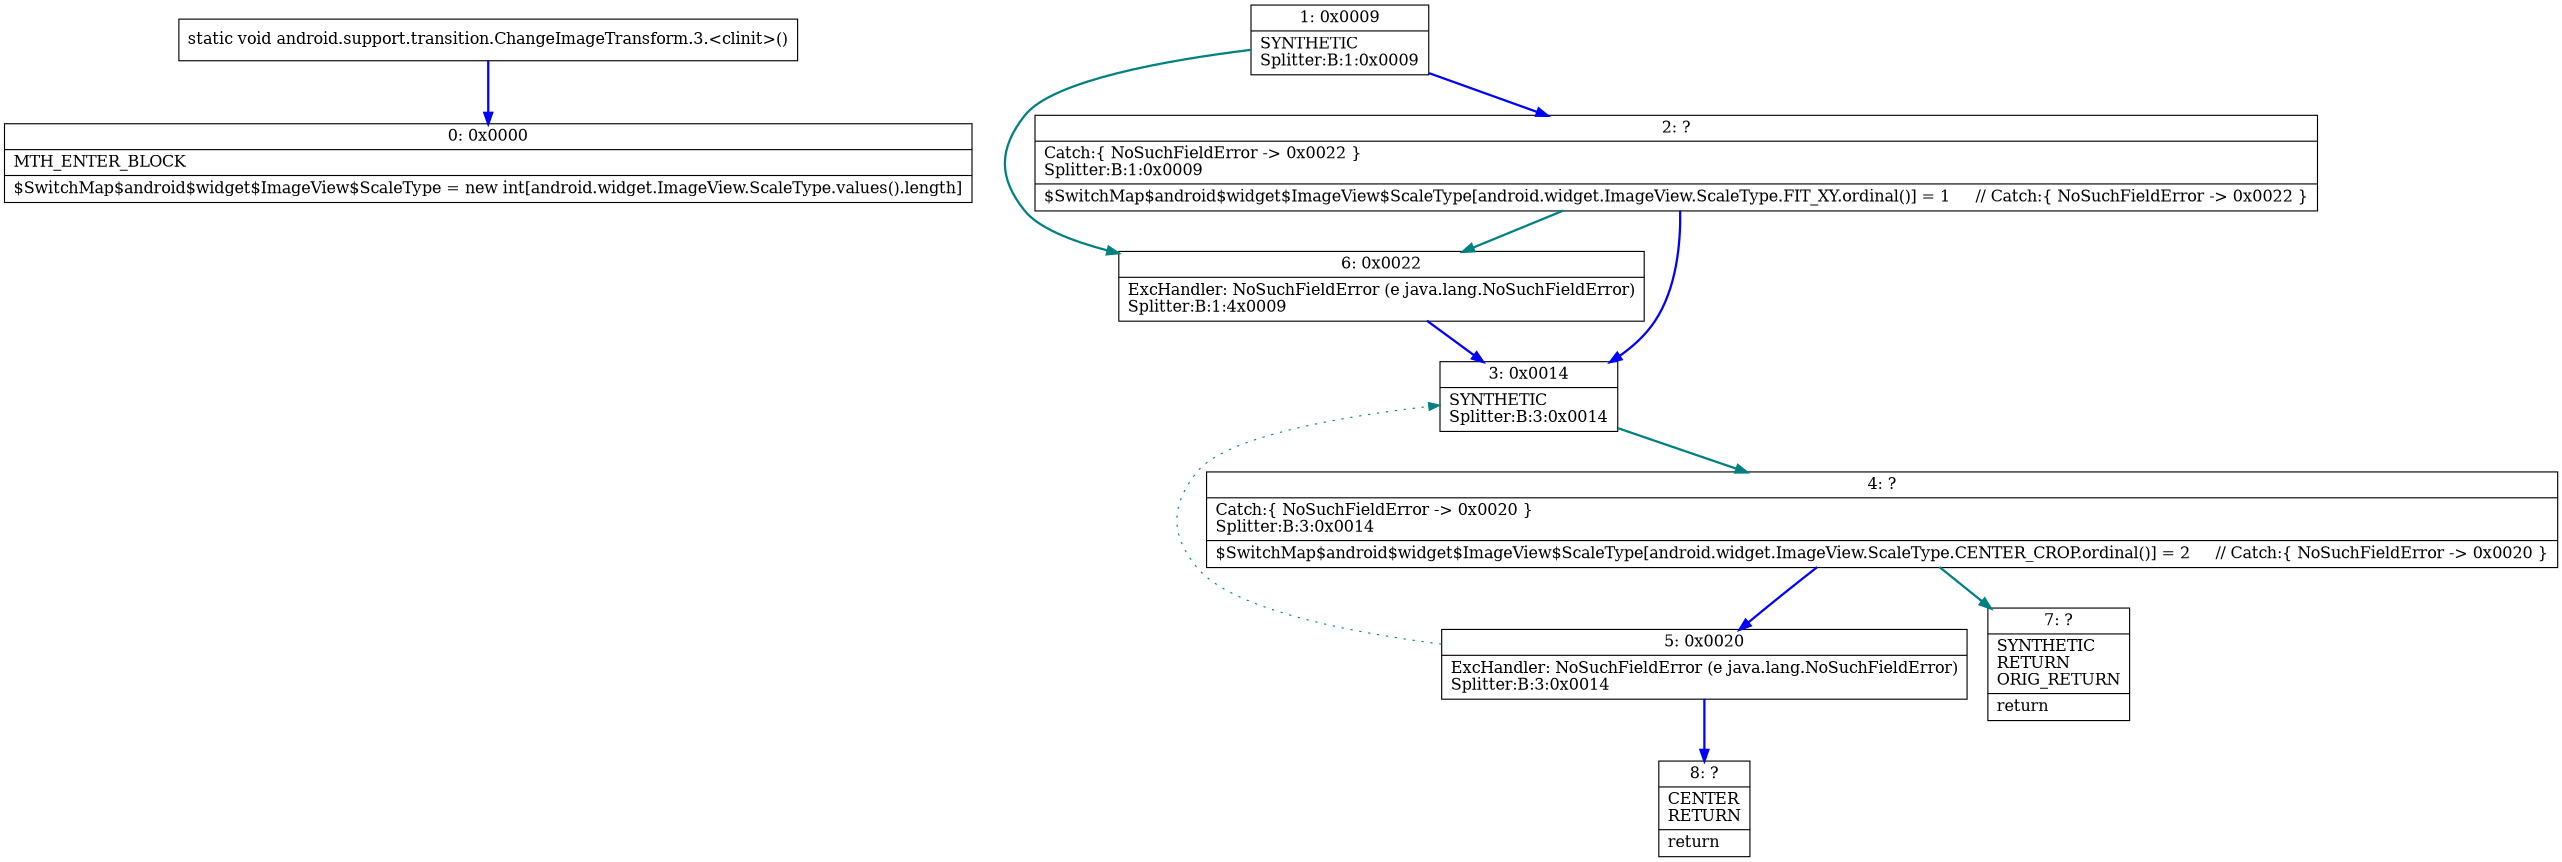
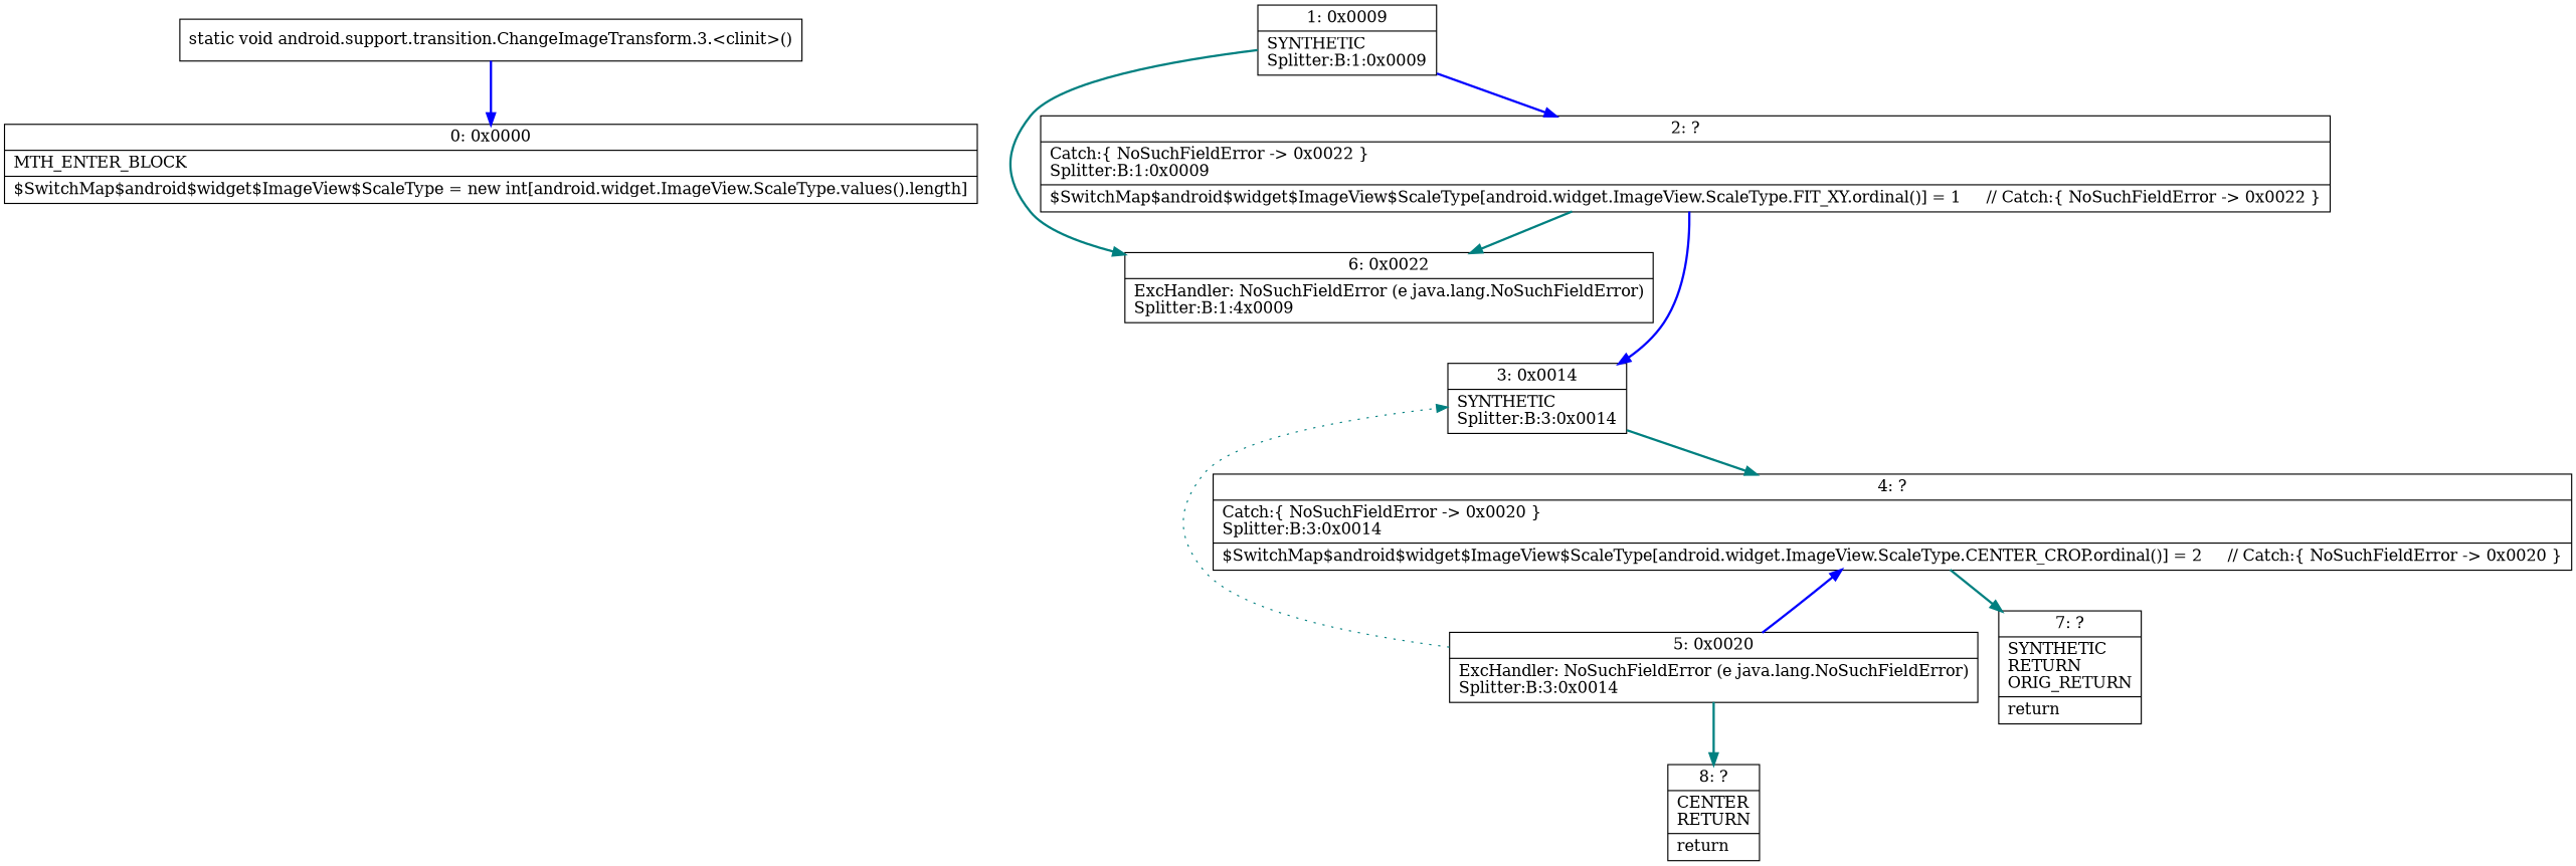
  digraph {
    node [shape=record]
    edge [color=teal style=bold]
    n1 [label="{0\:\ 0x0000|MTH_ENTER_BLOCK\l|$SwitchMap$android$widget$ImageView$ScaleType = new int[android.widget.ImageView.ScaleType.values().length]\l}"]
    n2 [label="{1\:\ 0x0009|SYNTHETIC\lSplitter:B:1:0x0009\l}"]
    n3 [label="{2\:\ ?|Catch:\{ NoSuchFieldError \-\> 0x0022 \}\lSplitter:B:1:0x0009\l|$SwitchMap$android$widget$ImageView$ScaleType[android.widget.ImageView.ScaleType.FIT_XY.ordinal()] = 1     \/\/ Catch:\{ NoSuchFieldError \-\> 0x0022 \}\l}"]
    n4 [label="{6\:\ 0x0022|ExcHandler: NoSuchFieldError (e java.lang.NoSuchFieldError)\lSplitter:B:1:4x0009\l}"]
    n5 [label="{3\:\ 0x0014|SYNTHETIC\lSplitter:B:3:0x0014\l}"]
    n6 [label="{4\:\ ?|Catch:\{ NoSuchFieldError \-\> 0x0020 \}\lSplitter:B:3:0x0014\l|$SwitchMap$android$widget$ImageView$ScaleType[android.widget.ImageView.ScaleType.CENTER_CROP.ordinal()] = 2     \/\/ Catch:\{ NoSuchFieldError \-\> 0x0020 \}\l}"]
    n7 [label="{5\:\ 0x0020|ExcHandler: NoSuchFieldError (e java.lang.NoSuchFieldError)\lSplitter:B:3:0x0014\l}"]
    n8 [label="{7\:\ ?|SYNTHETIC\lRETURN\lORIG_RETURN\l|return\l}"]
    n9 [label="{8\:\ ?|CENTER\lRETURN\l|return\l}"]
    n10 [label="{static void android.support.transition.ChangeImageTransform.3.\<clinit\>() }"]
    n2 -> n3 [color=blue]
    n2 -> n4
    n3 -> n4
    n3 -> n5 [color=blue]
-   n4 -> n5 [color=blue]
    n5 -> n6
-   n6 -> n7 [color=blue]
+   n7 -> n6 [color=blue]
    n6 -> n8
    n7 -> n5 [style=dotted]
-   n7 -> n9 [color=blue]
+   n7 -> n9
    n10 -> n1 [color=blue]
  }
